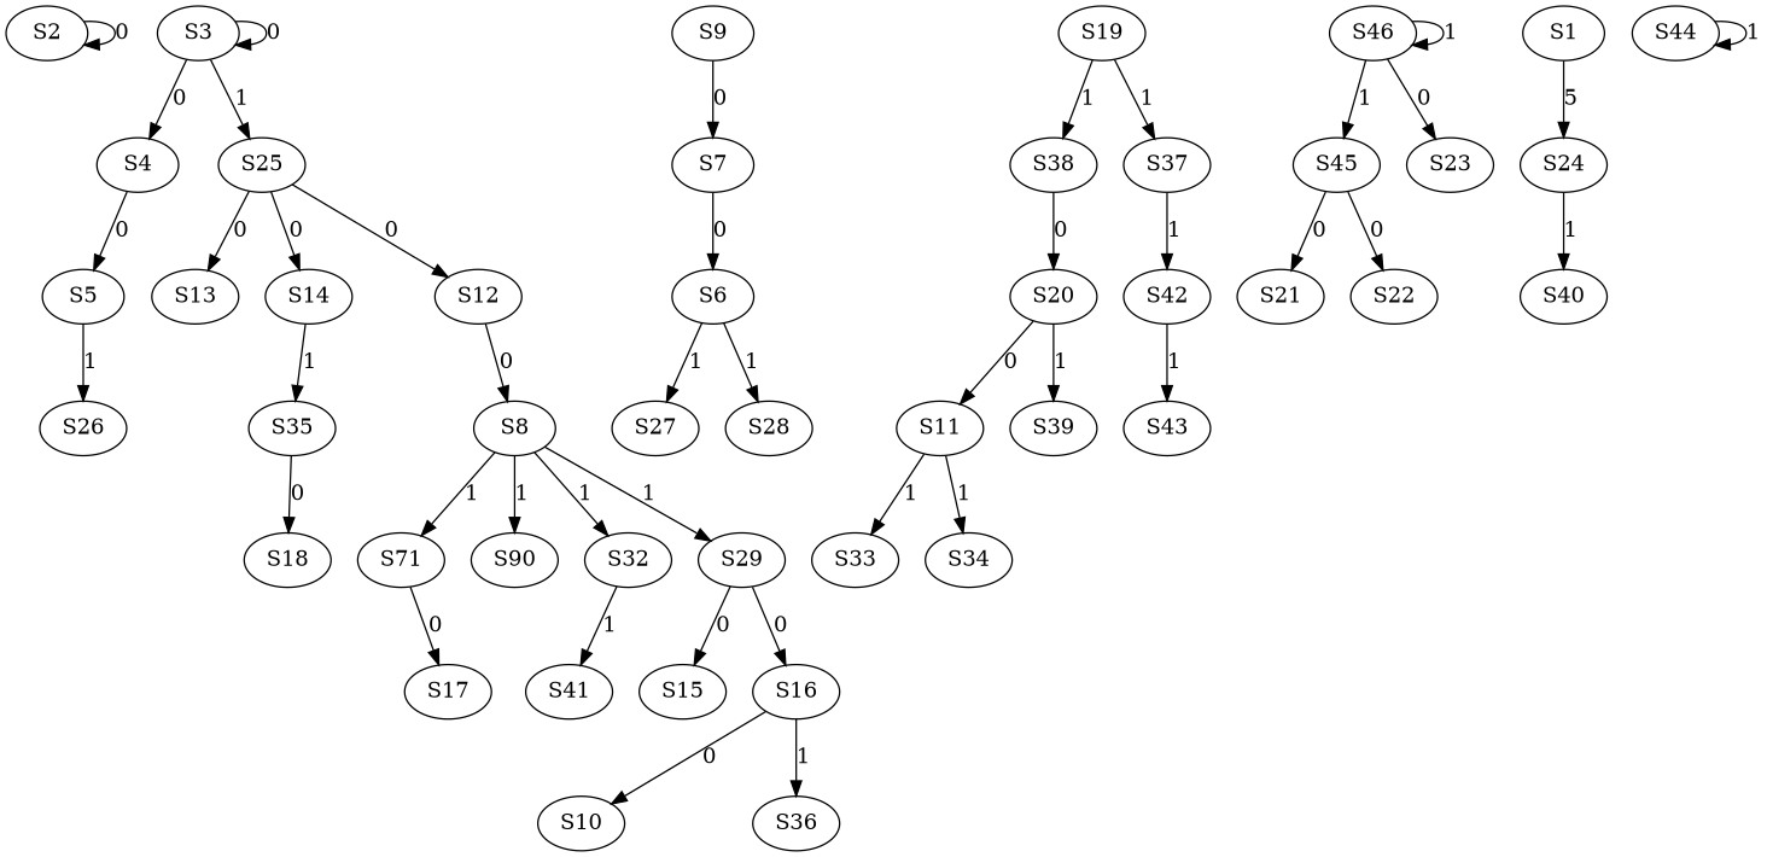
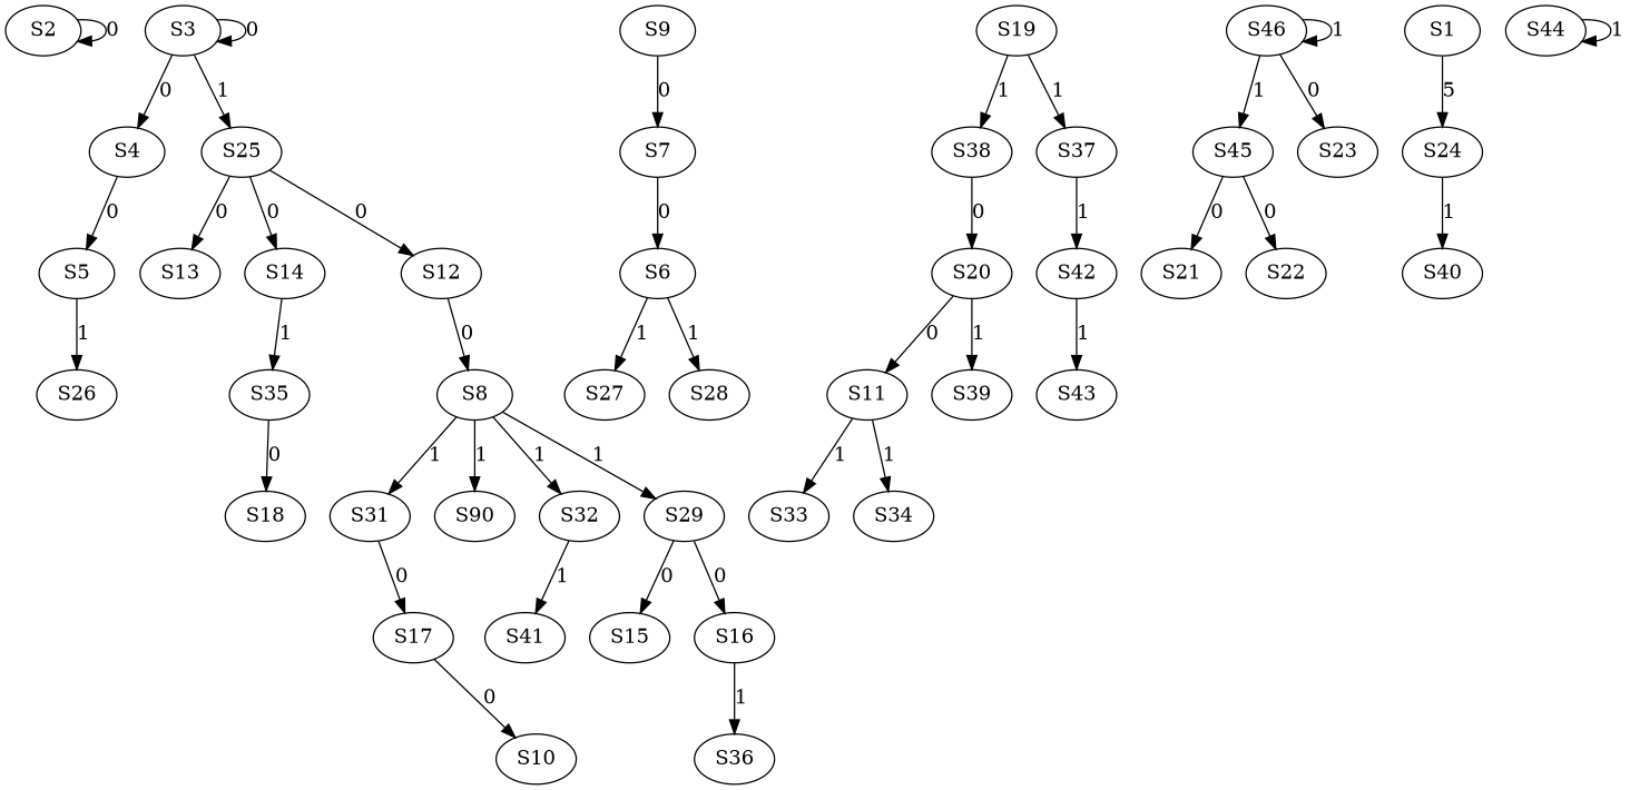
  strict digraph {
    S2
    S3
    S4
    S25
    S5
    S12
    S13
    S14
    S26
    S7
    S6
    S27
    S28
    S9
    S8
    S29
-   S31 [label=S71]
+   S31
    n18 [label=S90]
    S32
    S15
    S16
    S17
    S41
    S10
    S20
    S11
    S39
    S33
    S34
    S35
    S18
    S36
    S19
    S38
    S37
    S42
    S45
    S21
    S22
    S46
    S23
    S1
    S24
    S40
    S43
    S44
    S2 -> S2 [label=0]
    S3 -> S3 [label=0]
    S3 -> S4 [label=0]
    S3 -> S25 [label=1]
    S4 -> S5 [label=0]
    S25 -> S12 [label=0]
    S25 -> S13 [label=0]
    S25 -> S14 [label=0]
    S5 -> S26 [label=1]
    S12 -> S8 [label=0]
    S14 -> S35 [label=1]
    S7 -> S6 [label=0]
    S6 -> S27 [label=1]
    S6 -> S28 [label=1]
    S9 -> S7 [label=0]
    S8 -> S29 [label=1]
    S8 -> S31 [label=1]
    S8 -> n18 [label=1]
    S8 -> S32 [label=1]
    S29 -> S15 [label=0]
    S29 -> S16 [label=0]
    S31 -> S17 [label=0]
    S32 -> S41 [label=1]
    S16 -> S36 [label=1]
-   S16 -> S10 [label=0]
+   S17 -> S10 [label=0]
    S20 -> S11 [label=0]
    S20 -> S39 [label=1]
    S11 -> S33 [label=1]
    S11 -> S34 [label=1]
    S35 -> S18 [label=0]
    S19 -> S38 [label=1]
    S19 -> S37 [label=1]
    S38 -> S20 [label=0]
    S37 -> S42 [label=1]
    S42 -> S43 [label=1]
    S45 -> S21 [label=0]
    S45 -> S22 [label=0]
    S46 -> S45 [label=1]
    S46 -> S46 [label=1]
    S46 -> S23 [label=0]
    S1 -> S24 [label=5]
    S24 -> S40 [label=1]
    S44 -> S44 [label=1]
  }
